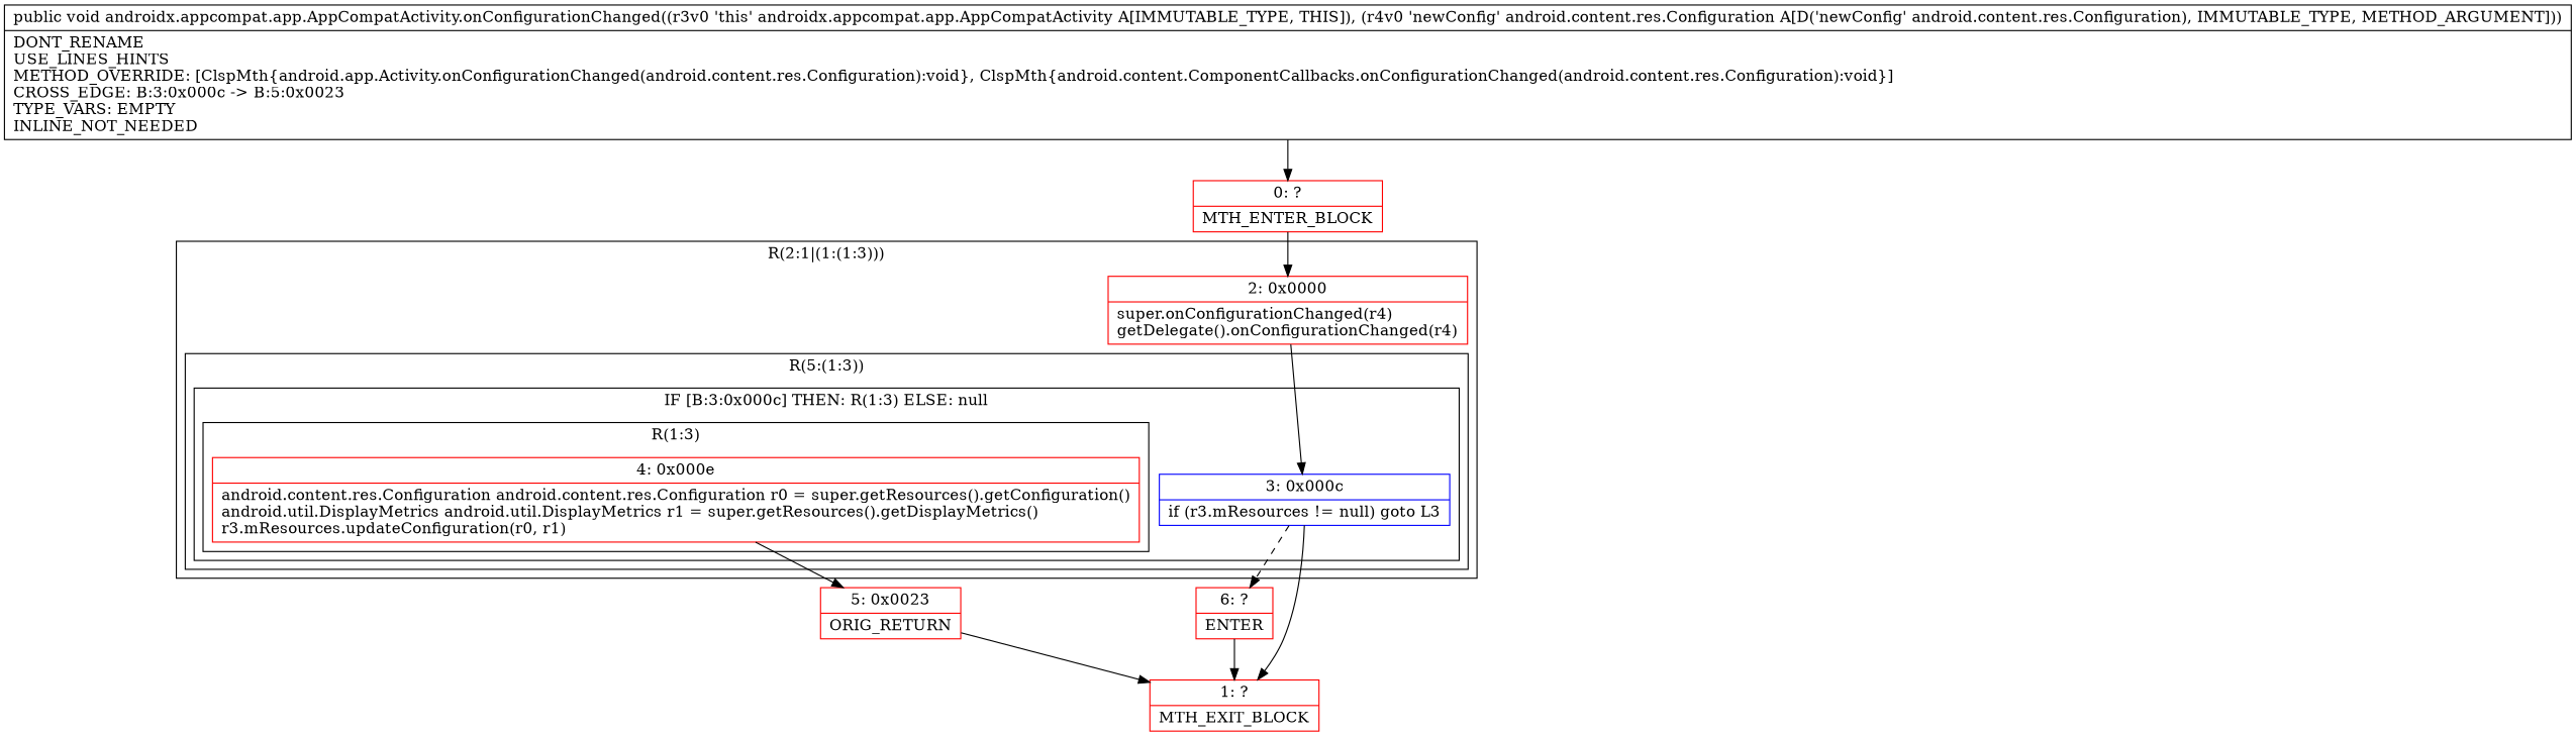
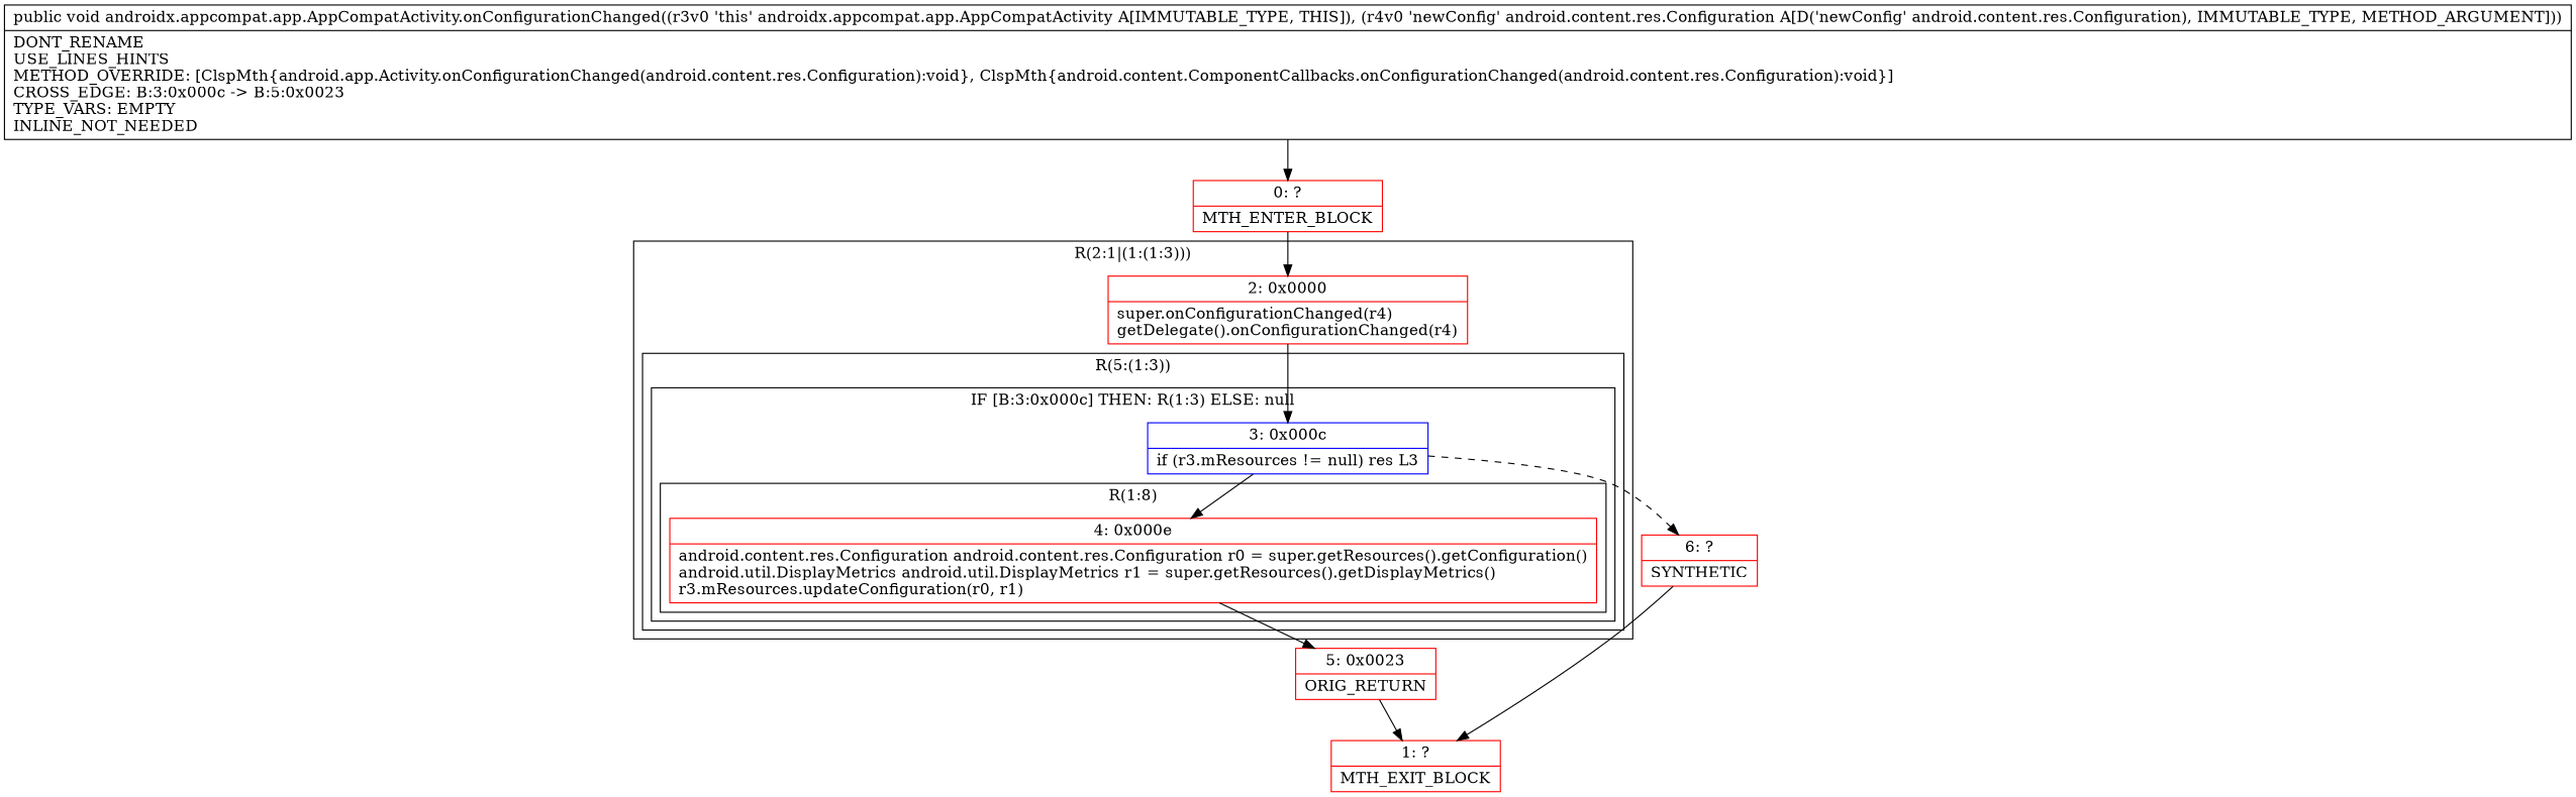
  digraph {
    node [color=red shape=record]
    n1 [label="{4\:\ 0x000e|android.content.res.Configuration android.content.res.Configuration r0 = super.getResources().getConfiguration()\landroid.util.DisplayMetrics android.util.DisplayMetrics r1 = super.getResources().getDisplayMetrics()\lr3.mResources.updateConfiguration(r0, r1)\l}"]
-   n2 [color=blue label="{3\:\ 0x000c|if (r3.mResources != null) goto L3\l}"]
+   n2 [color=blue label="{3\:\ 0x000c|if (r3.mResources != null) res L3\l}"]
    n3 [label="{2\:\ 0x0000|super.onConfigurationChanged(r4)\lgetDelegate().onConfigurationChanged(r4)\l}"]
    n4 [label="{5\:\ 0x0023|ORIG_RETURN\l}"]
-   n5 [label="{6\:\ ?|ENTER\l}"]
+   n5 [label="{6\:\ ?|SYNTHETIC\l}"]
    n6 [label="{1\:\ ?|MTH_EXIT_BLOCK\l}"]
    n7 [label="{0\:\ ?|MTH_ENTER_BLOCK\l}"]
    n8 [label="{public void androidx.appcompat.app.AppCompatActivity.onConfigurationChanged((r3v0 'this' androidx.appcompat.app.AppCompatActivity A[IMMUTABLE_TYPE, THIS]), (r4v0 'newConfig' android.content.res.Configuration A[D('newConfig' android.content.res.Configuration), IMMUTABLE_TYPE, METHOD_ARGUMENT]))  | DONT_RENAME\lUSE_LINES_HINTS\lMETHOD_OVERRIDE: [ClspMth\{android.app.Activity.onConfigurationChanged(android.content.res.Configuration):void\}, ClspMth\{android.content.ComponentCallbacks.onConfigurationChanged(android.content.res.Configuration):void\}]\lCROSS_EDGE: B:3:0x000c \-\> B:5:0x0023\lTYPE_VARS: EMPTY\lINLINE_NOT_NEEDED\l}" color=""]
    subgraph cluster_1 {
      label="R(2:1|(1:(1:3)))"
      n3
      subgraph cluster_2 {
        label="R(5:(1:3))"
        subgraph cluster_3 {
          label="IF [B:3:0x000c] THEN: R(1:3) ELSE: null"
          n2
          subgraph cluster_4 {
-           label="R(1:3)"
+           label="R(1:8)"
            n1
          }
        }
      }
    }
    n1 -> n4
-   n2 -> n6
+   n2 -> n1
    n2 -> n5 [style=dashed]
    n3 -> n2
    n4 -> n6
    n5 -> n6
    n7 -> n3
    n8 -> n7
  }
